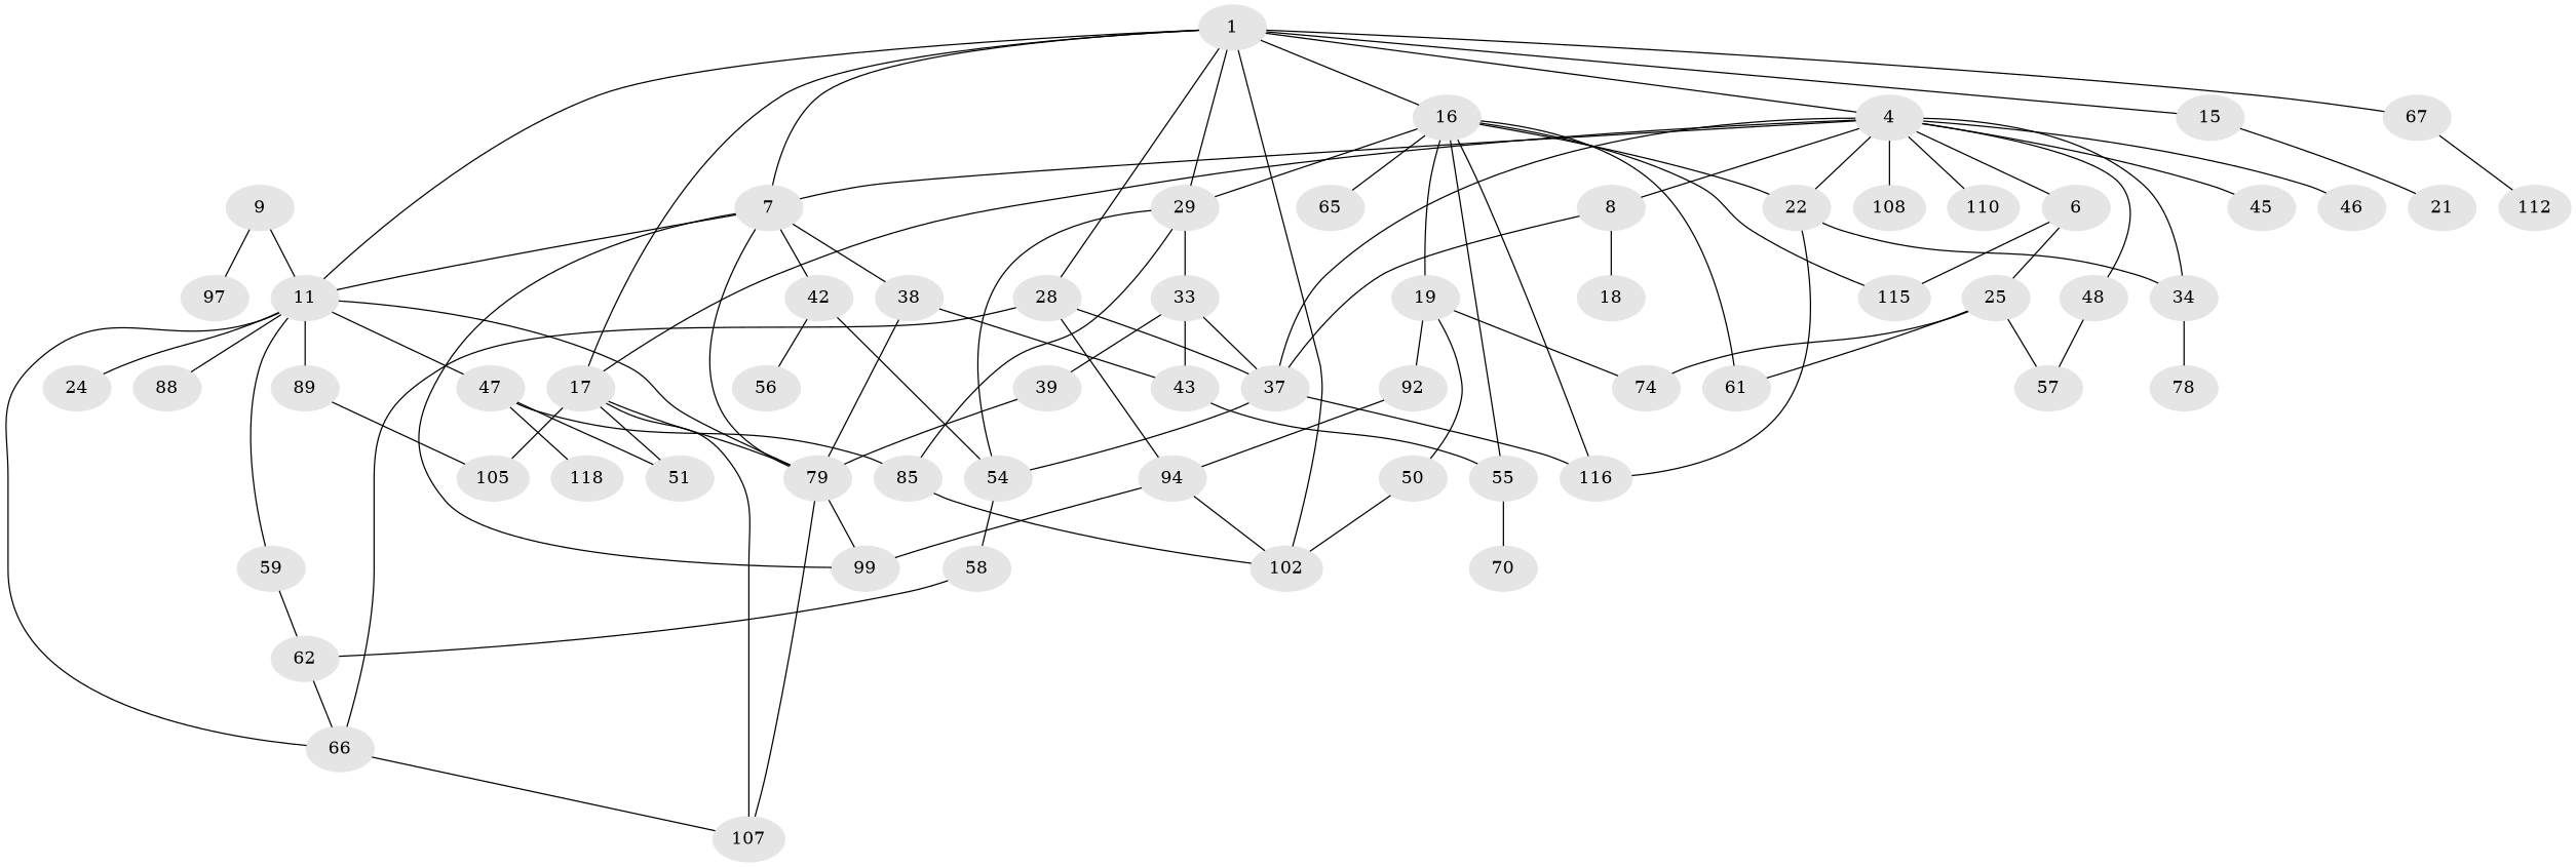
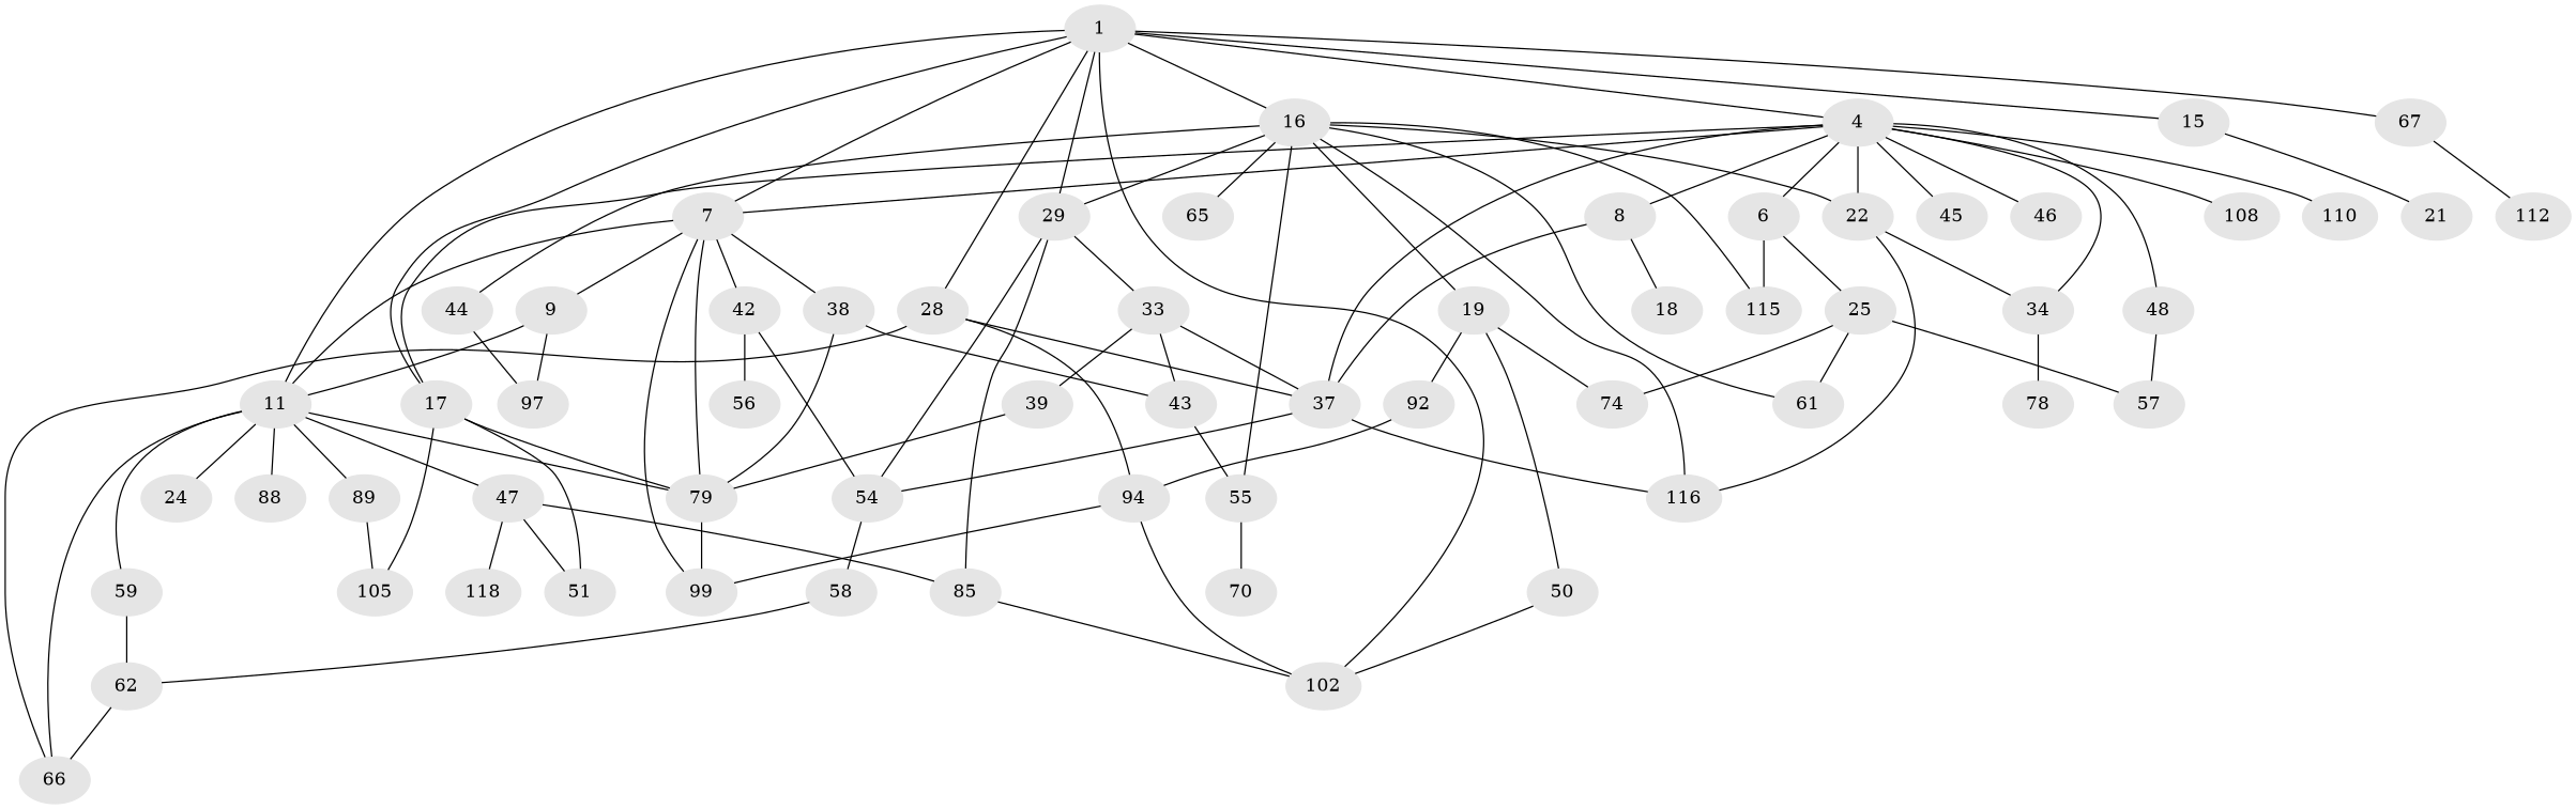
  graph {
    node [color=gray90 style=filled]
    1 [super="+2"]
    4 [super="+13+14+40+76+32"]
    7 [super="+10+27"]
    11 [super="+12"]
    15 [super="+77"]
    16 [super="+104+26+53+75"]
    17 [super="+106+86"]
    28 [super="+41"]
    29 [super="+63"]
    67
    102 [super="+114"]
    6 [super="+98"]
    8
    22 [super="+84+49+122+113"]
    34 [super="+117"]
    37 [super="+73"]
    45
    46
    48
    108
    110
    9 [super="+64"]
    38
    42
    79 [super="+111+120"]
    99
    24
    47
    59 [super="+100"]
    66 [super="+72"]
    88
    89
    21
    115
    19 [super="+20+30"]
+   44
    55 [super="+68+60"]
    61
    65
    116
    51
    105
-   107
    94 [super="+121"]
    33 [super="+80+87"]
    54
    85
    112
    25 [super="+31"]
    18
    78
    57 [super="+101"]
    74 [super="+123"]
    97 [super="+126"]
    43
    56
    118
    62 [super="+69+103"]
    50
    92
    70
    39
    58
    1 -- 4
    1 -- 7
    1 -- 11
    1 -- 15
    1 -- 16
    1 -- 17
    1 -- 28
    1 -- 29
    1 -- 67
    1 -- 102
    4 -- 7
    4 -- 17
    4 -- 6
    4 -- 8
    4 -- 22
    4 -- 34
    4 -- 37
    4 -- 45
    4 -- 46
    4 -- 48
    4 -- 108
    4 -- 110
    7 -- 11
+   7 -- 9
    7 -- 38
    7 -- 42
    7 -- 79
    7 -- 99
    11 -- 79
    11 -- 24
    11 -- 47
    11 -- 59
    11 -- 66
    11 -- 88
    11 -- 89
    15 -- 21
    16 -- 29
    16 -- 22
    16 -- 115
    16 -- 19
+   16 -- 44
    16 -- 55
    16 -- 61
    16 -- 65
    16 -- 116
    17 -- 79
    17 -- 51
    17 -- 105
-   17 -- 107
    28 -- 37
    28 -- 66
    28 -- 94
    29 -- 33
    29 -- 54
    29 -- 85
    67 -- 112
    6 -- 115
    6 -- 25
    8 -- 37
    8 -- 18
    22 -- 34
    22 -- 116
    34 -- 78
    37 -- 116
    37 -- 54
    48 -- 57
    9 -- 11
    9 -- 97
    38 -- 79
    38 -- 43
    42 -- 54
    42 -- 56
    79 -- 99
-   79 -- 107
    47 -- 51
    47 -- 85
    47 -- 118
    59 -- 62
-   66 -- 107
    89 -- 105
    19 -- 74
    19 -- 50
    19 -- 92
+   44 -- 97
    55 -- 70
    94 -- 102
    94 -- 99
    33 -- 37
    33 -- 43
    33 -- 39
    54 -- 58
    85 -- 102
    25 -- 61
    25 -- 57
    25 -- 74
    43 -- 55
    62 -- 66
    50 -- 102
    92 -- 94
    39 -- 79
    58 -- 62
  }
